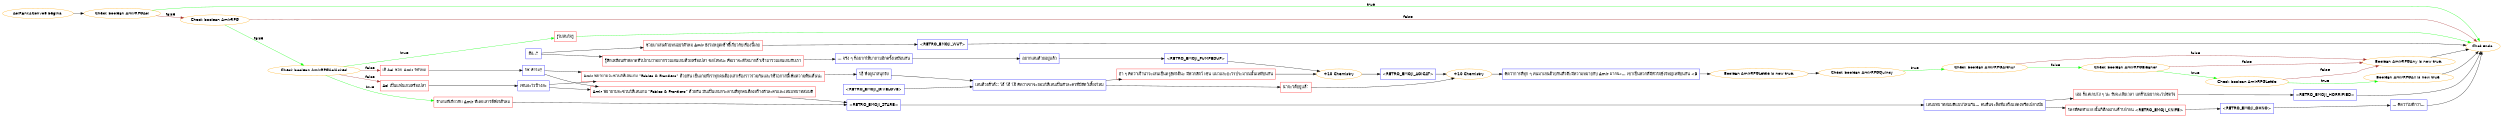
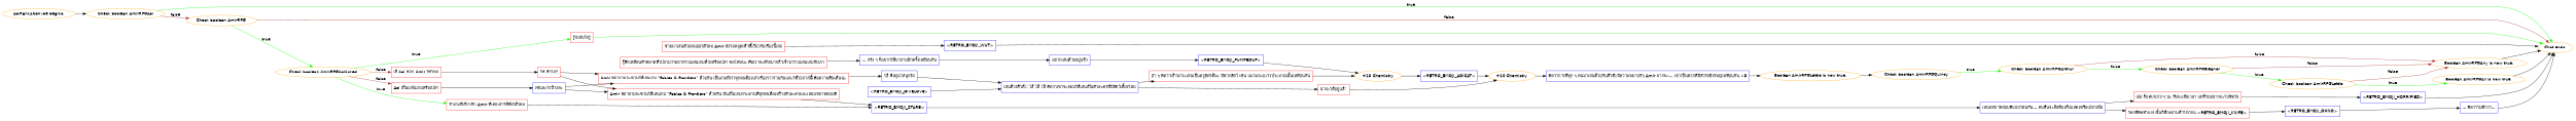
  digraph {
    fontname="DejaVu Sans"
    rankdir=LR
    node [color=blue fontname="DejaVu Sans" shape=box]
    edge [fontname="DejaVu Sans"]
    "AoiRank4Convo8 begins." [color=orange shape=""]
    n2 [color=orange label="Check boolean AmirRPGAoi" shape=""]
    "Chat ends." [color=orange shape=""]
    n4 [color=orange label="Check boolean AmirRPG" shape=""]
    n5 [color=orange label="Check boolean AmirRPGAoiAsked" shape=""]
    n6 [color=red label="จำเกมที่เกี่ยวกับ Amir ที่เคยเล่าให้ฟังได้ไหม"]
    n7 [color=red label="[ไม่สนใจ]"]
    n8 [color=red label="เฮ้ Aoi ชอบ Amir ใช่ไหม"]
    n9 [color=red label="Aoi เป็นแฟนเกมหรือเปล่า"]
    n10 [label="<RETRO_EMOJI_STARE>"]
-   n11 [label="ใช่ ทำไม?"]
+   n11 [color=red label="ใช่ ทำไม?"]
    n12 [label="เช่นอะไรบ้างล่ะ"]
-   n13 [label="อือ..?"]
    n14 [color=red label="รู้สึกเหมือนทำพลาดที่ไปถามว่าอยากร่วมเล่นเกมด้วยหรือเปล่า ขอโทษนะ คือเราจะดีใจมากถ้าเจ้ามาร่วมเล่นเกมกับเรา"]
    n15 [color=red label="ช่วยมาเล่นด้วยหน่อยได้ไหม Amir ยังไม่หยุดเซ้าซี้เกี่ยวกับเรื่องนี้เลย"]
    n16 [color=red label="Amir พยายามจะชวนให้เล่นเกม \"Fables & Frontiers\" ด้วยกัน มันเป็นเกมกระดานที่ทุกคนต้องสร้างตัวละครและเล่นบทบาทสมมติ"]
    n17 [color=red label="Amir พยายามจะชวนให้เล่นเกม \"Fables & Frontiers\" ด้วยกัน เป็นเกมที่เราทุกคนต้องเล่าเรื่องราวร่วมกันและใช้โอกาสนี้เพิ่มความตื่นเต้นน่ะ"]
    n18 [label="... จริง ๆ ก็อยากให้มาถามอีกครั้งเหมือนกัน"]
    n19 [label="<RETRO_EMOJI_WUT>"]
    n20 [label="โอ้ ฟังดูน่าสนุกจัง"]
    n21 [label="อยากเล่นด้วยอยู่แล้ว"]
    n22 [label="เล่นบทบาทสมมติแบบไหนกัน... คนอื่นจะล้อที่แสร้งแสดงหรือเปล่าเนี่ย"]
    n23 [label="เล่นด้วยก็ได้!! โอ้ โอ้ โอ้ คิดว่าเขาจะยอมให้เล่นเป็นตัวละครที่มีสัตว์เลี้ยงไหม"]
    n24 [label="<RETRO_EMOJI_PUMPEDUP>"]
    n25 [color=red label="เอ่อ ก็แค่เกมโง่ ๆ น่ะ ถึงจะเสียเวลา แต่ก็ไม่อยากจะไปขัดใจ"]
    n26 [color=red label="ใครที่คิดทำแบบนั้นก็ต้องผ่านข้าไปก่อน <RETRO_EMOJI_KNIFE>"]
    n27 [color=red label="ฮ่า ๆ คิดว่าเจ้าน่าจะเล่นเป็นดรูอิดได้นะ มีพวกสัตว์ เช่น แมวและอะไรประมาณนั้นเหมือนกัน"]
    n28 [color=red label="น่าจะได้อยู่แล้ว"]
    n29 [color=orange label="+10 Chemistry" shape=""]
    n30 [label="<RETRO_EMOJI_HORRIFIED>"]
    n31 [label="<RETRO_EMOJI_OHNO>"]
    n32 [color=orange label="+10 Chemistry" shape=""]
    n33 [label="<RETRO_EMOJI_AOICAT>"]
    n34 [label="... คิดว่าไม่ดีกว่า..."]
    n35 [label="<RETRO_EMOJI_GIVELOVE>"]
    n36 [label="คิดว่าการที่ทุก ๆ คนมาเล่นด้วยกันที่โต๊ะมีความหมายกับ Amir มากนะ... เขาเป็นพวกที่มีหัวใจยิ่งใหญ่เหมือนกัน <3"]
    n37 [color=orange label="Boolean AmirRPGLettie is now true." shape=""]
    n38 [color=orange label="Check boolean AmirRPGQuincy" shape=""]
    n39 [color=orange label="Check boolean AmirRPGArthur" shape=""]
    n40 [color=orange label="Boolean AmirRPGAny is now true." shape=""]
    n41 [color=orange label="Check boolean AmirRPGEleanor" shape=""]
    n42 [color=orange label="Check boolean AmirRPGLettie" shape=""]
    n43 [color=orange label="Boolean AmirRPGAll is now true." shape=""]
    "AoiRank4Convo8 begins." -> n2
    n2 -> "Chat ends." [color=green label=true]
    n2 -> n4 [color=brown label=false]
    n4 -> "Chat ends." [color=brown label=false]
-   n4 -> n5 [color=green label=false]
+   n4 -> n5 [color=green label=true]
    n5 -> n6 [color=green label=true]
    n5 -> n7 [color=green label=true]
    n5 -> n8 [color=brown label=false]
    n5 -> n9 [color=brown label=false]
    n6 -> n10
    n7 -> "Chat ends." [color=green]
    n8 -> n11
    n9 -> n12
    n10 -> n22
    n11 -> n16
    n11 -> n17
    n12 -> n16
    n12 -> n17
-   n13 -> n14
-   n13 -> n15
    n14 -> n18
    n15 -> n19
    n16 -> n10
    n17 -> n20
    n18 -> n21
    n19 -> "Chat ends."
    n20 -> n23
    n21 -> n24
    n22 -> n25
    n22 -> n26
    n23 -> n27
    n23 -> n28
    n24 -> n29
    n25 -> n30
    n26 -> n31
    n27 -> n29
    n28 -> n32
    n29 -> n33
    n30 -> "Chat ends."
    n31 -> n34
    n32 -> n36
    n33 -> n32
    n34 -> "Chat ends."
    n35 -> n23
    n36 -> n37
    n37 -> n38
    n38 -> n39 [color=green label=true]
    n39 -> n40 [color=brown label=false]
    n39 -> n41 [color=green label=false]
    n40 -> "Chat ends."
    n41 -> n40 [color=brown label=false]
    n41 -> n42 [color=green label=true]
    n42 -> n40 [color=brown label=false]
    n42 -> n43 [color=green label=true]
    n43 -> "Chat ends."
  }
